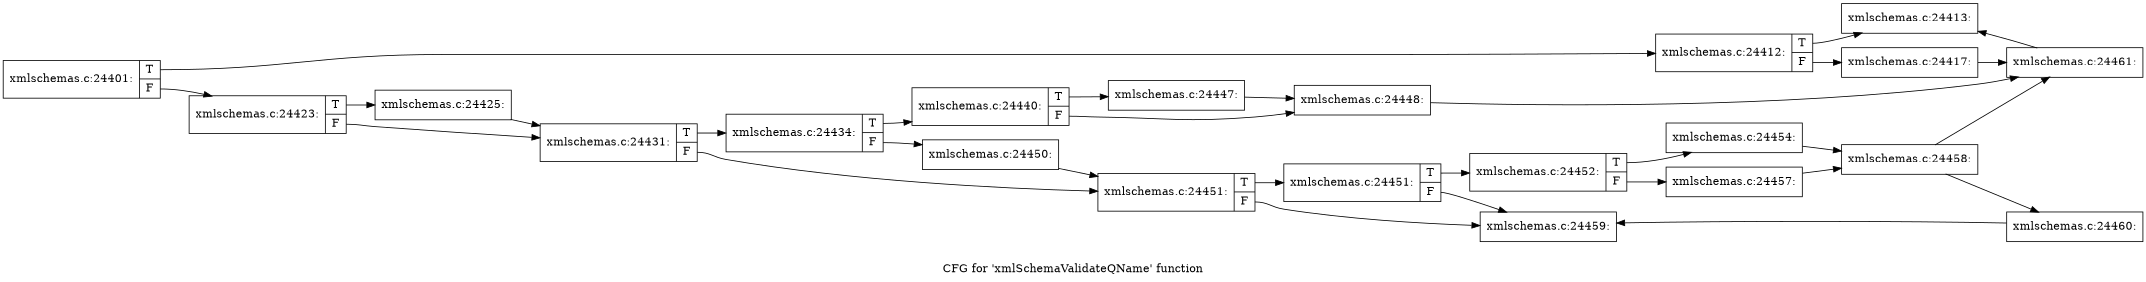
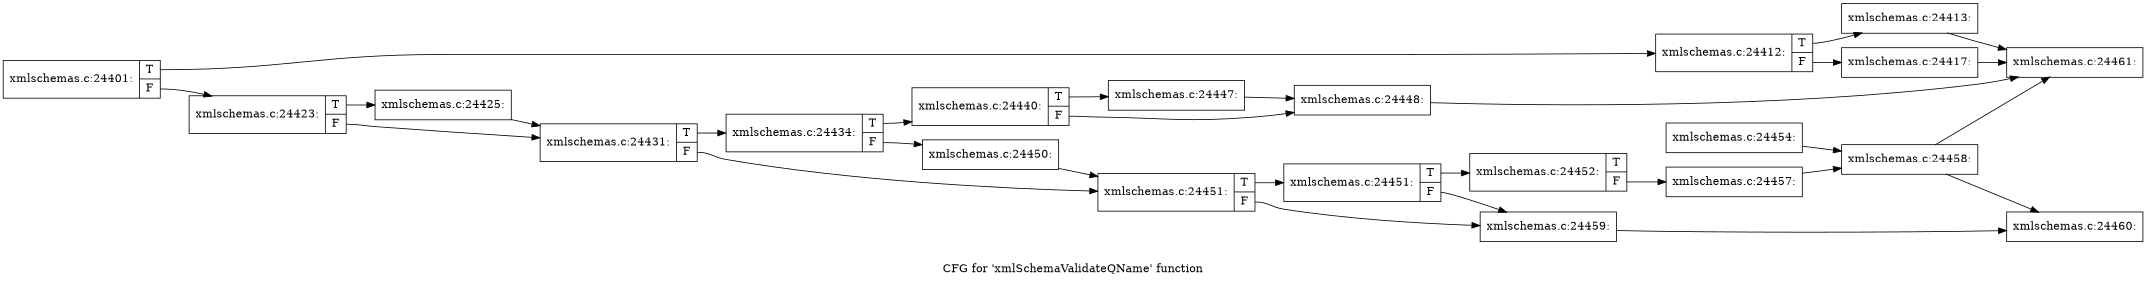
  digraph {
    label="CFG for 'xmlSchemaValidateQName' function"
    rankdir=LR
    node [shape=record]
    n1 [label="{xmlschemas.c:24401:|{<s0>T|<s1>F}}"]
    n2 [label="{xmlschemas.c:24412:|{<s0>T|<s1>F}}"]
    n3 [label="{xmlschemas.c:24423:|{<s0>T|<s1>F}}"]
    n4 [label="{xmlschemas.c:24413:}"]
    n5 [label="{xmlschemas.c:24417:}"]
    n6 [label="{xmlschemas.c:24425:}"]
    n7 [label="{xmlschemas.c:24431:|{<s0>T|<s1>F}}"]
    n8 [label="{xmlschemas.c:24461:}"]
    n9 [label="{xmlschemas.c:24434:|{<s0>T|<s1>F}}"]
    n10 [label="{xmlschemas.c:24451:|{<s0>T|<s1>F}}"]
    n11 [label="{xmlschemas.c:24440:|{<s0>T|<s1>F}}"]
    n12 [label="{xmlschemas.c:24450:}"]
    n13 [label="{xmlschemas.c:24451:|{<s0>T|<s1>F}}"]
    n14 [label="{xmlschemas.c:24459:}"]
    n15 [label="{xmlschemas.c:24447:}"]
    n16 [label="{xmlschemas.c:24448:}"]
    n17 [label="{xmlschemas.c:24452:|{<s0>T|<s1>F}}"]
    n18 [label="{xmlschemas.c:24460:}"]
    n19 [label="{xmlschemas.c:24454:}"]
    n20 [label="{xmlschemas.c:24457:}"]
    n21 [label="{xmlschemas.c:24458:}"]
    n1 -> n2 [tailport=s0]
    n1 -> n3 [tailport=s1]
    n2 -> n4 [tailport=s0]
    n2 -> n5 [tailport=s1]
    n3 -> n6 [tailport=s0]
    n3 -> n7 [tailport=s1]
-   n8 -> n4
+   n4 -> n8
    n5 -> n8
    n6 -> n7
    n7 -> n9 [tailport=s0]
    n7 -> n10 [tailport=s1]
    n9 -> n11 [tailport=s0]
    n9 -> n12 [tailport=s1]
    n10 -> n13 [tailport=s0]
    n10 -> n14 [tailport=s1]
    n11 -> n15 [tailport=s0]
    n11 -> n16 [tailport=s1]
    n12 -> n10
    n13 -> n14 [tailport=s1]
    n13 -> n17 [tailport=s0]
-   n18 -> n14
+   n14 -> n18
    n15 -> n16
    n16 -> n8
-   n17 -> n19 [tailport=s0]
    n17 -> n20 [tailport=s1]
    n19 -> n21
    n20 -> n21
    n21 -> n8
    n21 -> n18
  }
